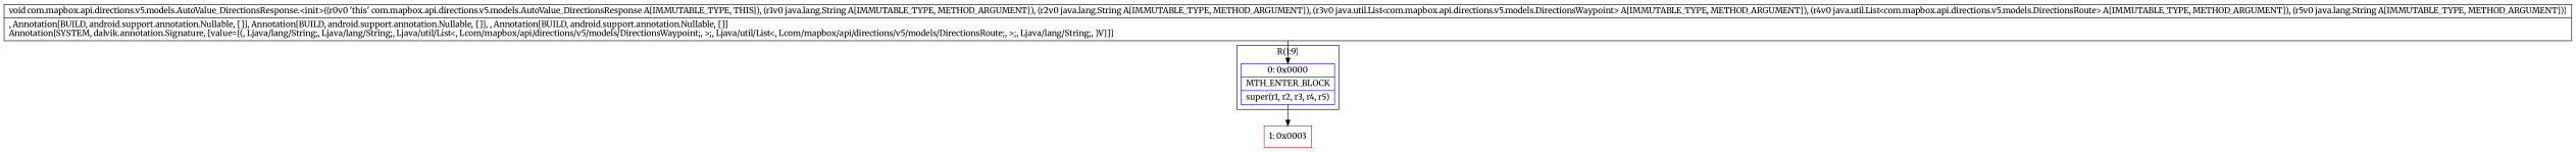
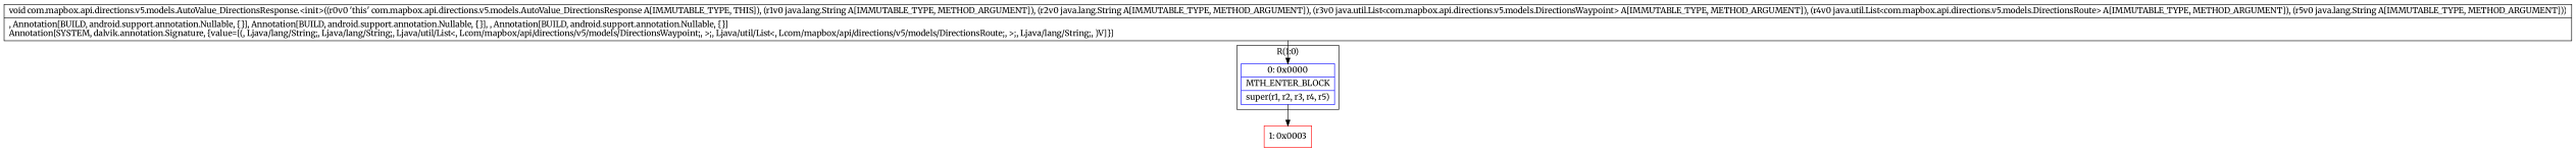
  digraph {
    fontname=Merriweather
    node [shape=record fontname=Merriweather]
    edge [fontname=Merriweather]
    n1 [color=blue label="{0\:\ 0x0000|MTH_ENTER_BLOCK\l|super(r1, r2, r3, r4, r5)\l}"]
    n2 [color=red label="{1\:\ 0x0003}"]
    n3 [label="{void com.mapbox.api.directions.v5.models.AutoValue_DirectionsResponse.\<init\>((r0v0 'this' com.mapbox.api.directions.v5.models.AutoValue_DirectionsResponse A[IMMUTABLE_TYPE, THIS]), (r1v0 java.lang.String A[IMMUTABLE_TYPE, METHOD_ARGUMENT]), (r2v0 java.lang.String A[IMMUTABLE_TYPE, METHOD_ARGUMENT]), (r3v0 java.util.List\<com.mapbox.api.directions.v5.models.DirectionsWaypoint\> A[IMMUTABLE_TYPE, METHOD_ARGUMENT]), (r4v0 java.util.List\<com.mapbox.api.directions.v5.models.DirectionsRoute\> A[IMMUTABLE_TYPE, METHOD_ARGUMENT]), (r5v0 java.lang.String A[IMMUTABLE_TYPE, METHOD_ARGUMENT]))  | , Annotation[BUILD, android.support.annotation.Nullable, \{\}], Annotation[BUILD, android.support.annotation.Nullable, \{\}], , Annotation[BUILD, android.support.annotation.Nullable, \{\}]\lAnnotation[SYSTEM, dalvik.annotation.Signature, \{value=[(, Ljava\/lang\/String;, Ljava\/lang\/String;, Ljava\/util\/List\<, Lcom\/mapbox\/api\/directions\/v5\/models\/DirectionsWaypoint;, \>;, Ljava\/util\/List\<, Lcom\/mapbox\/api\/directions\/v5\/models\/DirectionsRoute;, \>;, Ljava\/lang\/String;, )V]\}]\l}"]
    subgraph cluster_1 {
-     label="R(1:9)"
+     label="R(1:0)"
      n1
    }
    n1 -> n2
    n3 -> n1
  }
